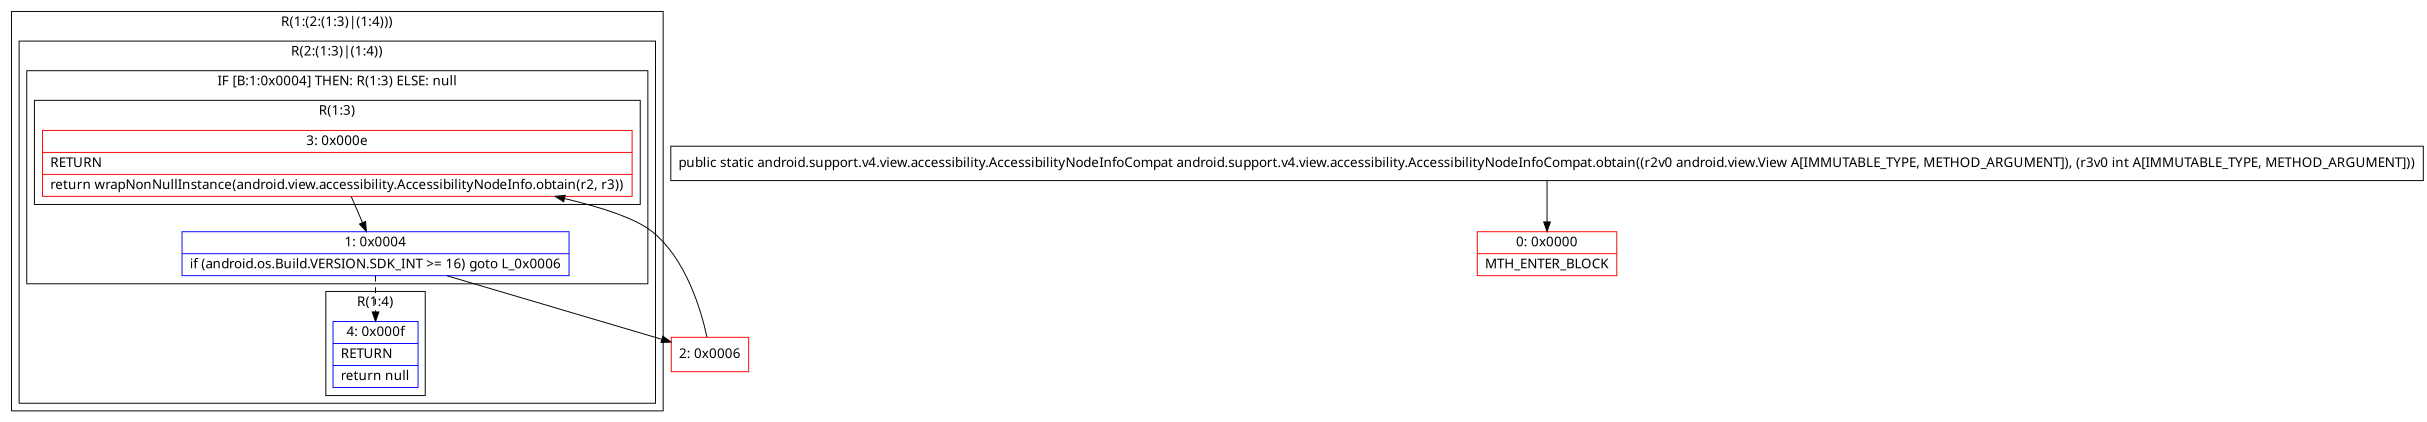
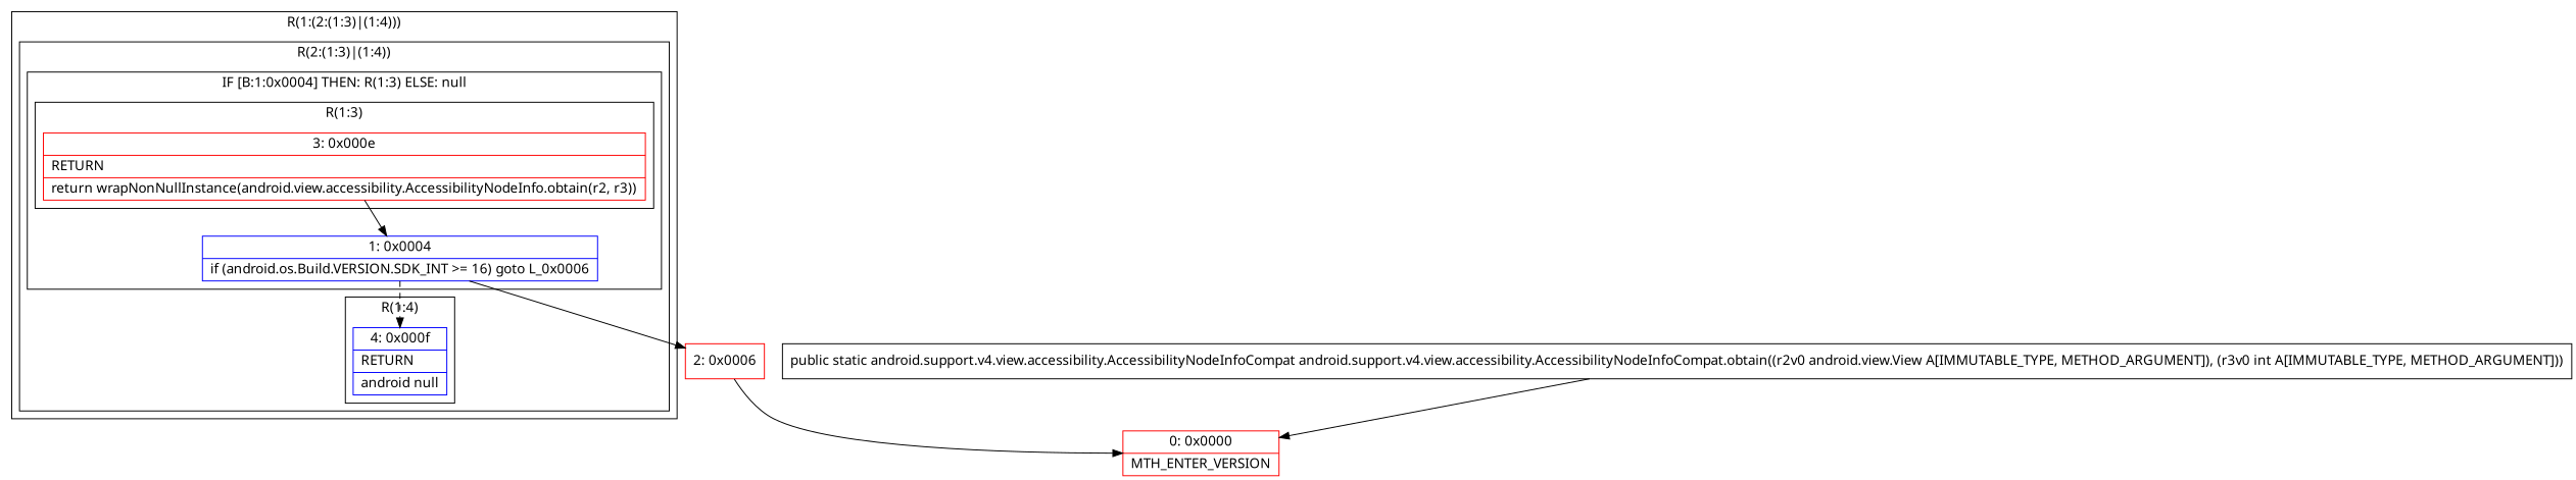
  digraph {
    fontname="Noto Sans"
    node [color=red fontname="Noto Sans" shape=record]
    edge [fontname="Noto Sans"]
    n1 [label="{3\:\ 0x000e|RETURN\l|return wrapNonNullInstance(android.view.accessibility.AccessibilityNodeInfo.obtain(r2, r3))\l}"]
    n2 [color=blue label="{1\:\ 0x0004|if (android.os.Build.VERSION.SDK_INT \>= 16) goto L_0x0006\l}"]
-   n3 [color=blue label="{4\:\ 0x000f|RETURN\l|return null\l}"]
+   n3 [color=blue label="{4\:\ 0x000f|RETURN\l|android null\l}"]
    n4 [label="{2\:\ 0x0006}"]
-   n5 [label="{0\:\ 0x0000|MTH_ENTER_BLOCK\l}"]
+   n5 [label="{0\:\ 0x0000|MTH_ENTER_VERSION\l}"]
    n6 [label="{public static android.support.v4.view.accessibility.AccessibilityNodeInfoCompat android.support.v4.view.accessibility.AccessibilityNodeInfoCompat.obtain((r2v0 android.view.View A[IMMUTABLE_TYPE, METHOD_ARGUMENT]), (r3v0 int A[IMMUTABLE_TYPE, METHOD_ARGUMENT])) }" color=""]
    subgraph cluster_1 {
      label="R(1:(2:(1:3)|(1:4)))"
      subgraph cluster_2 {
        label="R(2:(1:3)|(1:4))"
        subgraph cluster_3 {
          label="IF [B:1:0x0004] THEN: R(1:3) ELSE: null"
          n2
          subgraph cluster_4 {
            label="R(1:3)"
            n1
          }
        }
        subgraph cluster_5 {
          label="R(1:4)"
          n3
        }
      }
    }
    n1 -> n2
    n2 -> n3 [style=dashed]
    n2 -> n4
-   n4 -> n1
+   n4 -> n5
    n6 -> n5
  }
